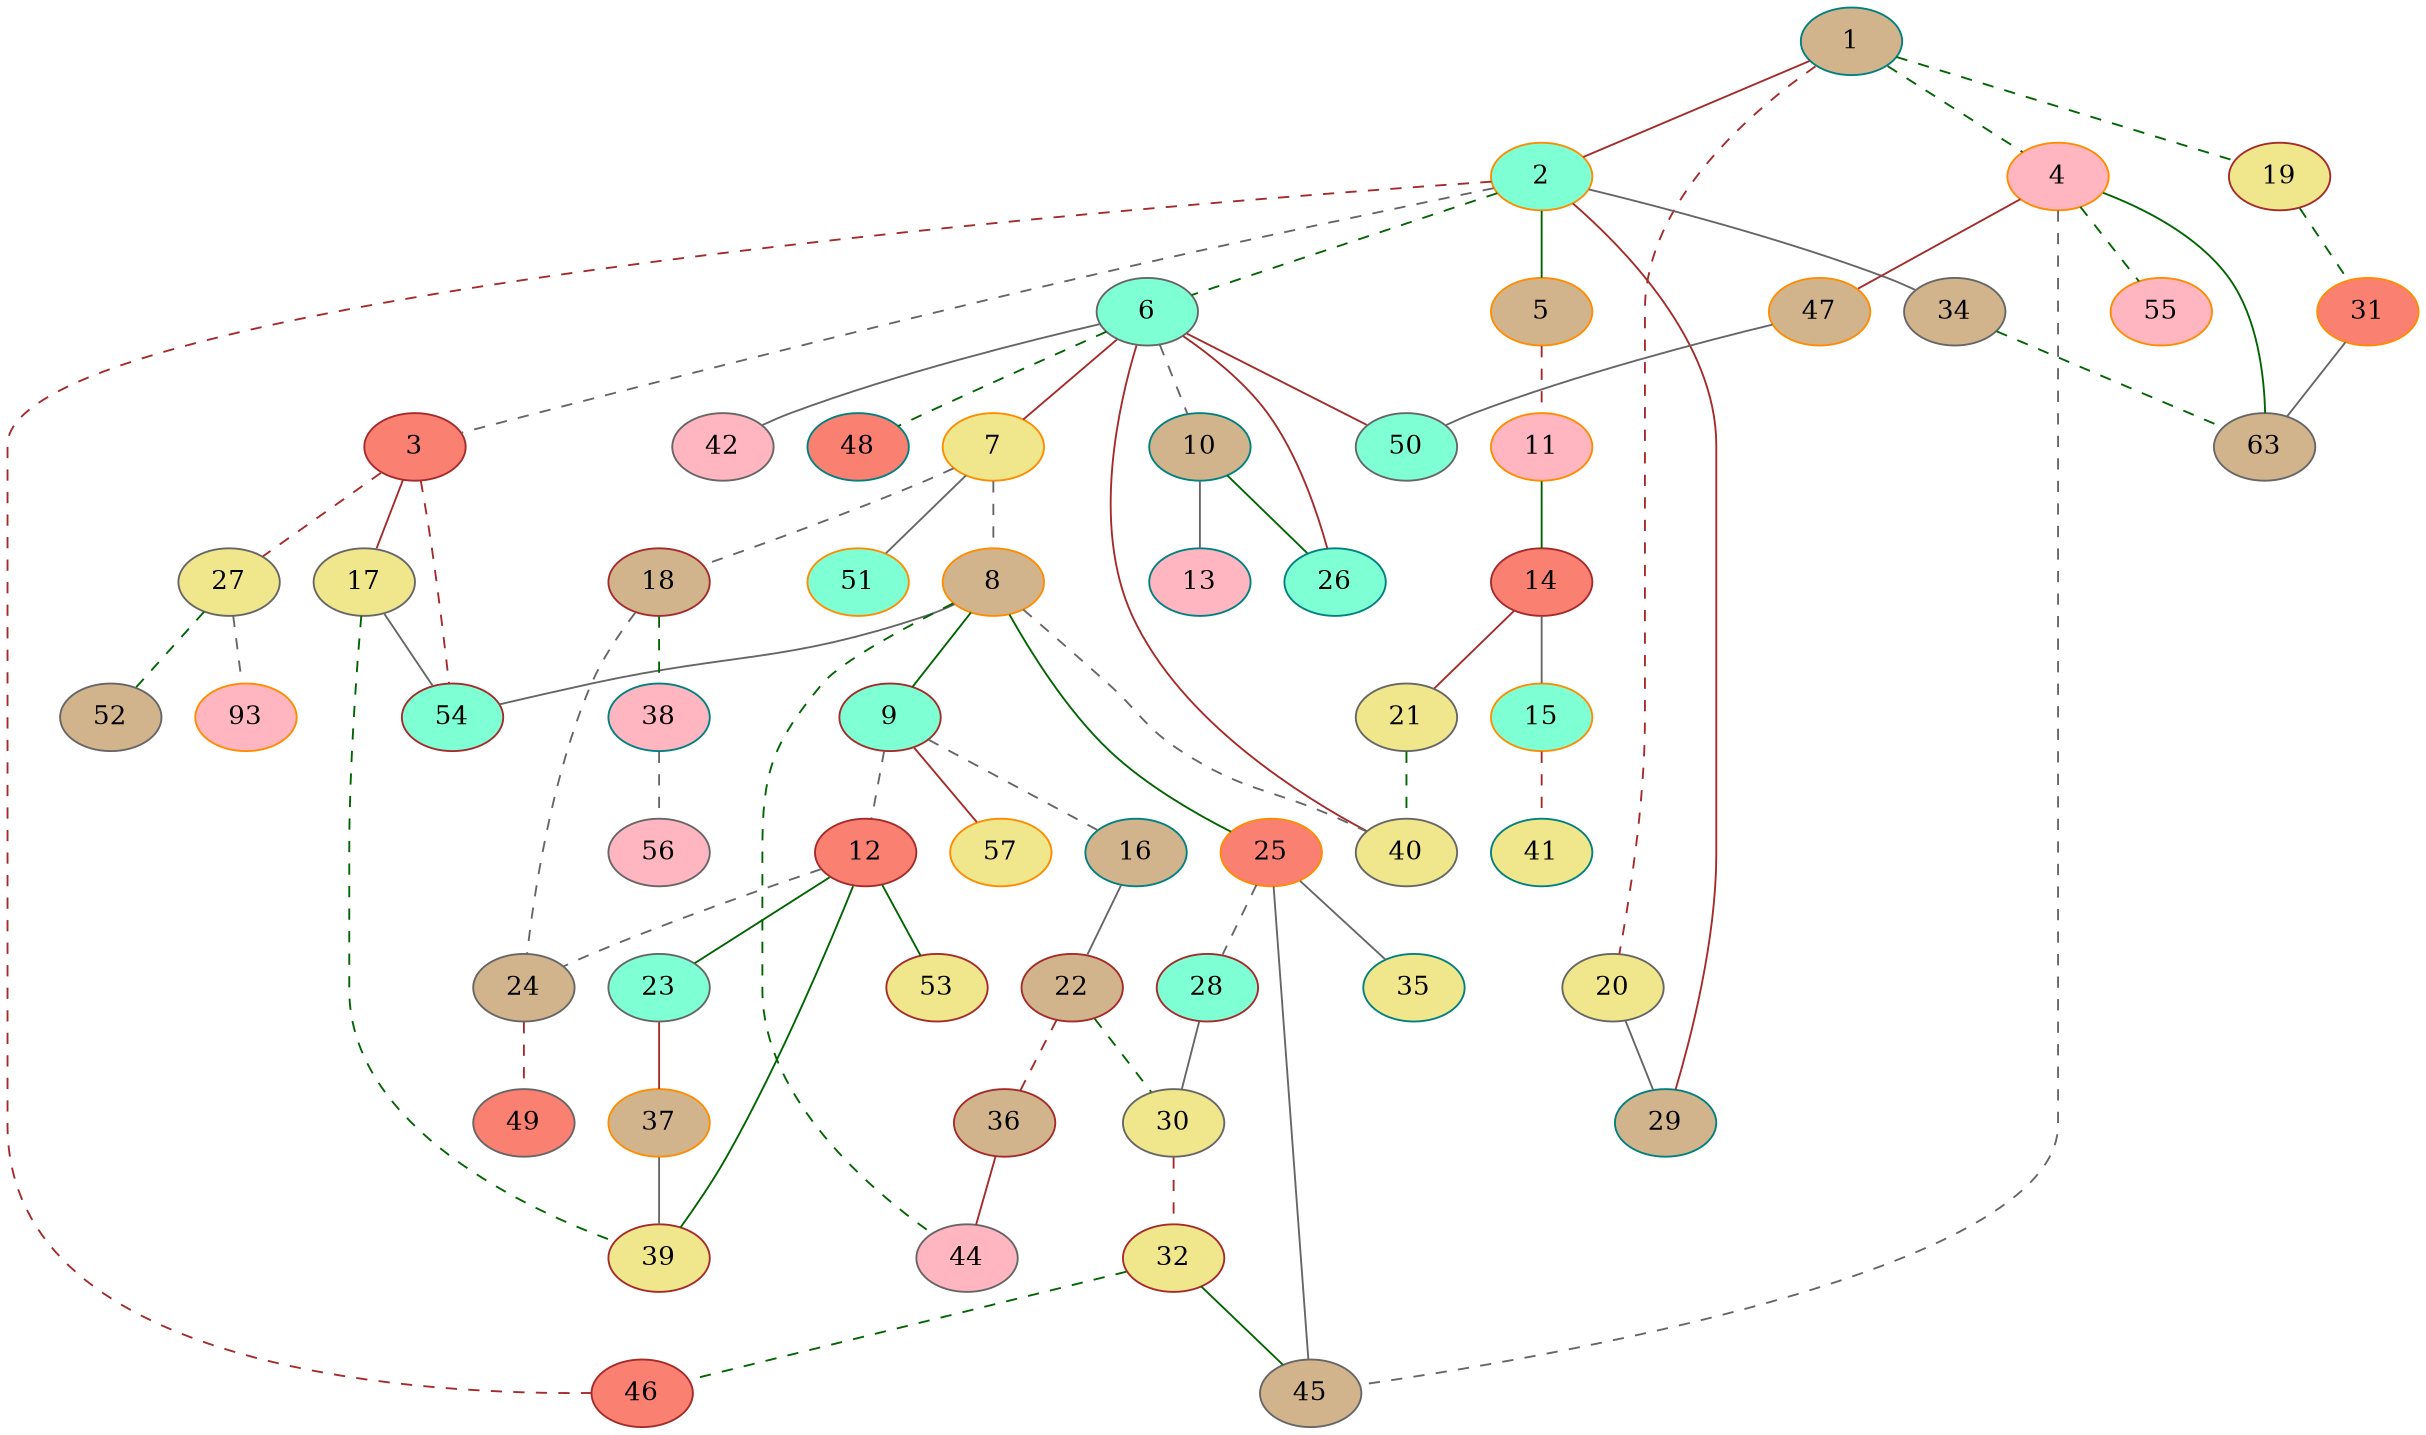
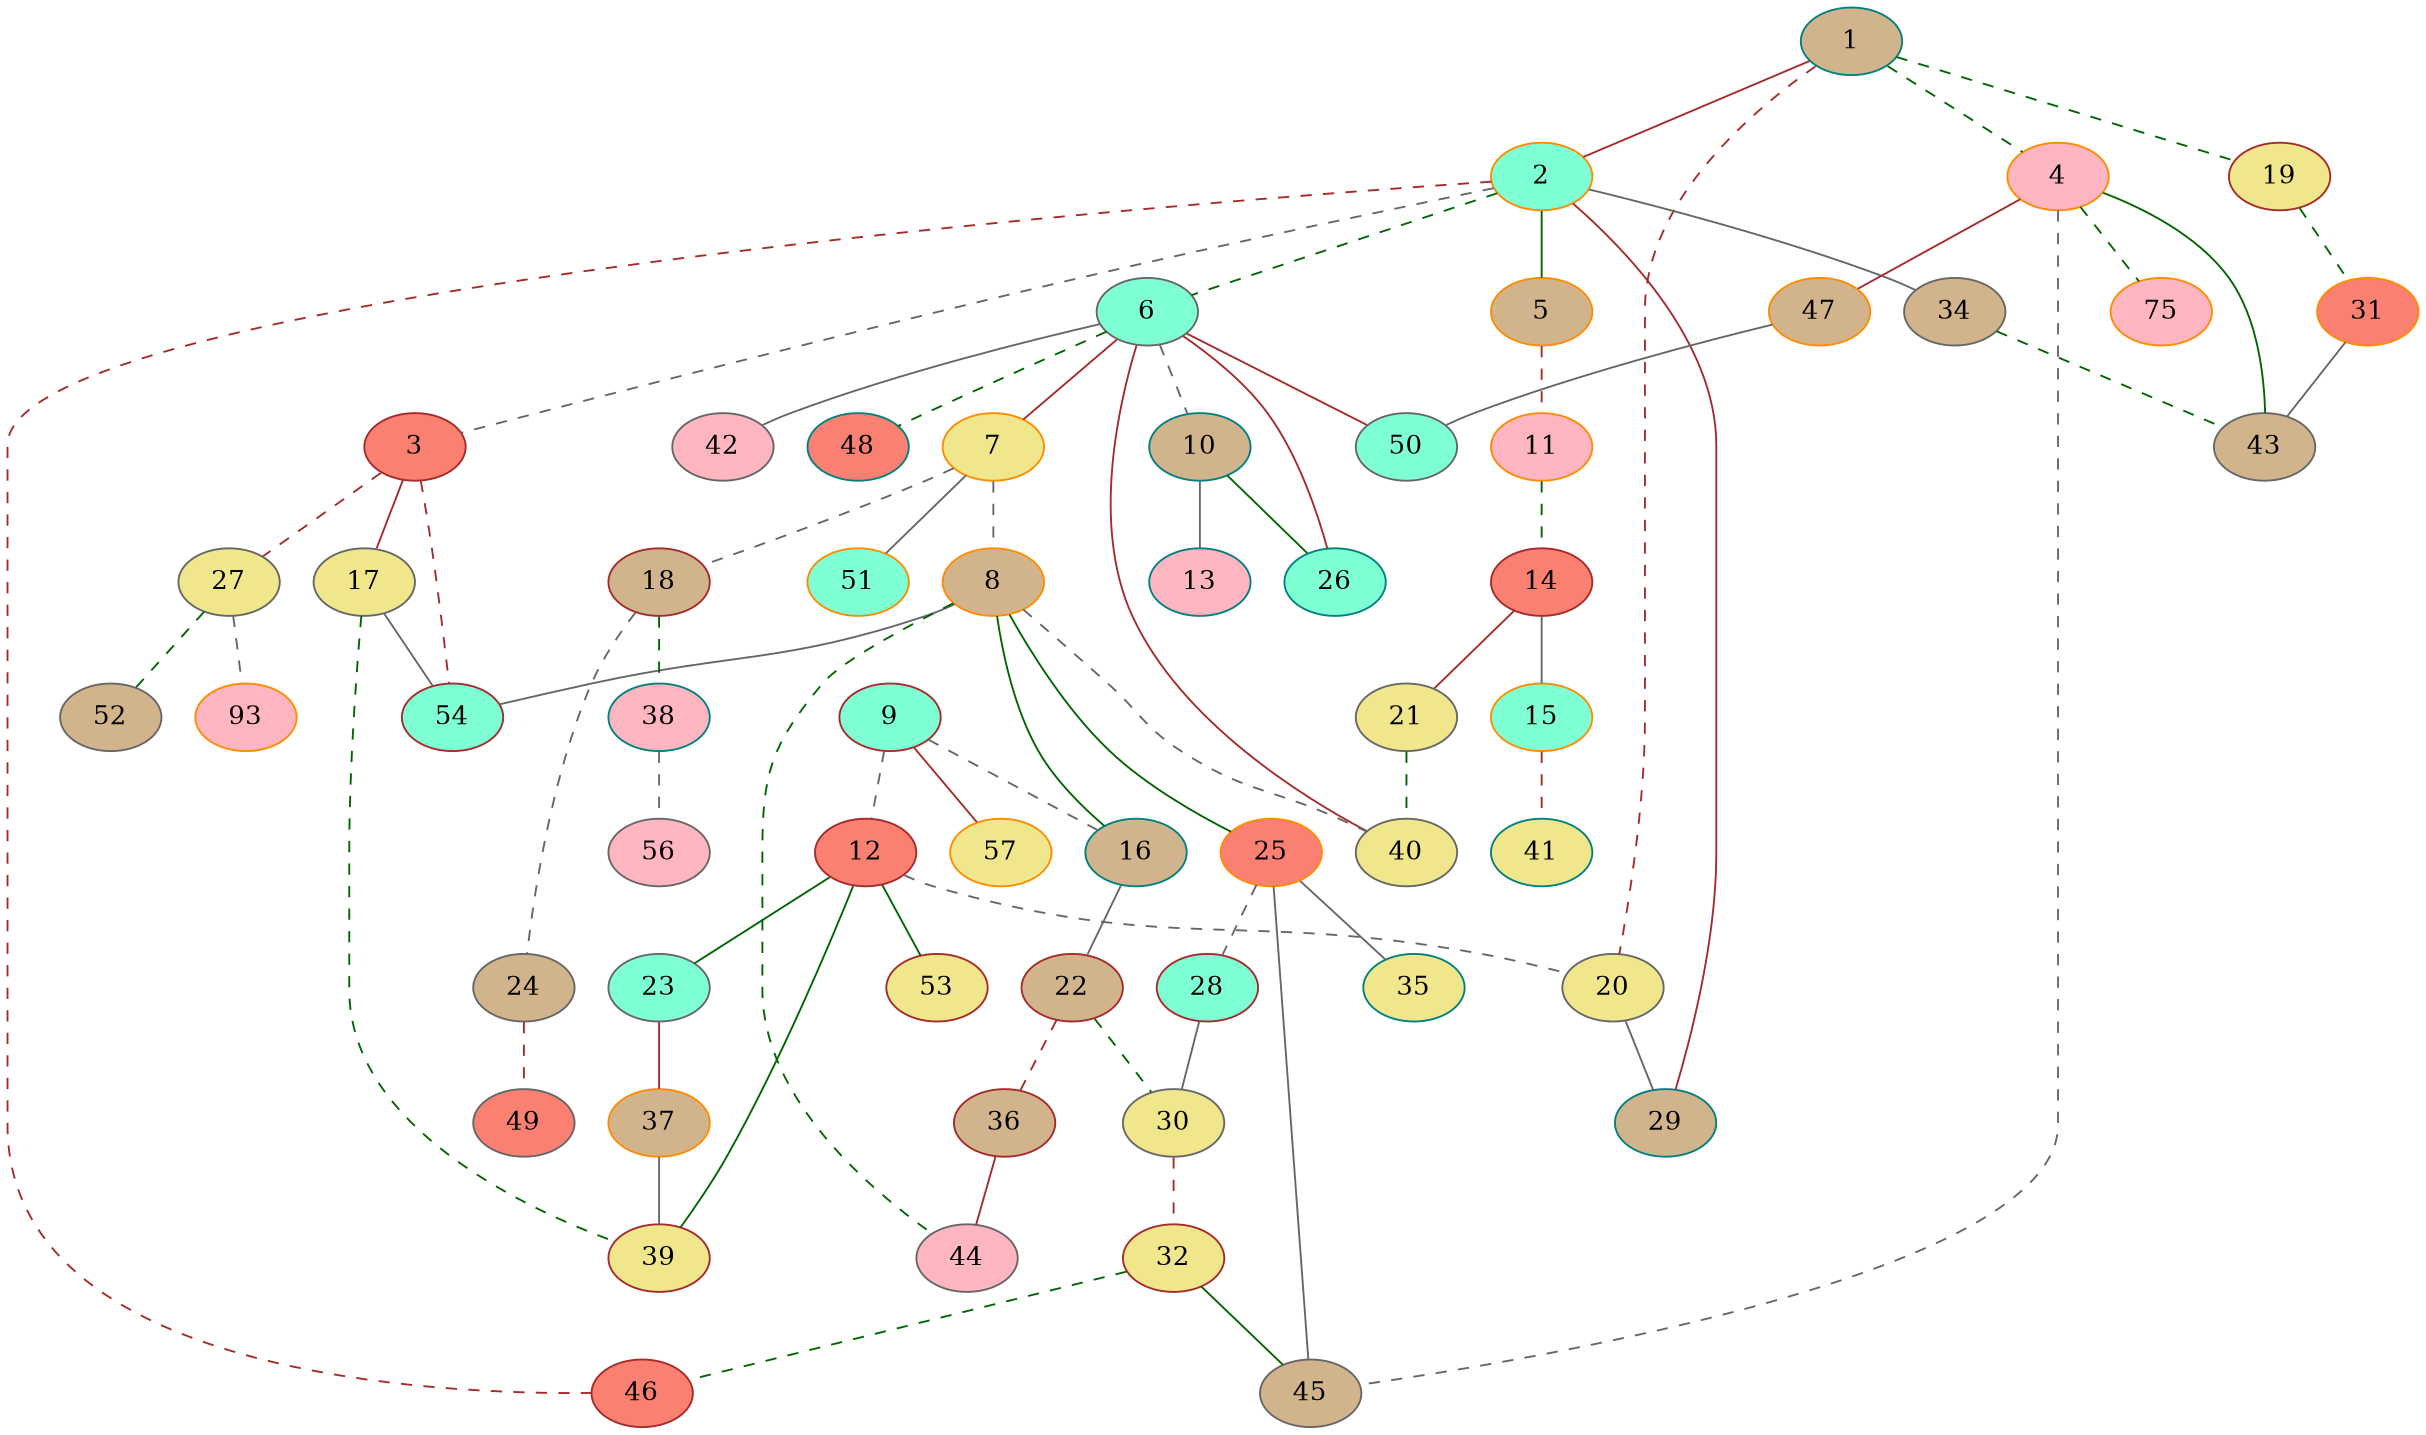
  graph {
    node [color=gray40 fillcolor=tan style=filled]
    edge [color=gray40 style=dashed]
    1 [color=teal]
    2 [color=darkorange fillcolor=aquamarine]
    4 [color=darkorange fillcolor=lightpink]
    19 [color=brown fillcolor=khaki]
    20 [fillcolor=khaki]
    3 [color=brown fillcolor=salmon]
    5 [color=darkorange]
    6 [fillcolor=aquamarine]
    29 [color=teal]
    34
    46 [color=brown fillcolor=salmon]
-   43 [label=63]
+   43
    45
    47 [color=darkorange]
-   55 [color=darkorange fillcolor=lightpink]
+   55 [color=darkorange fillcolor=lightpink label=75]
    31 [color=darkorange fillcolor=salmon]
    17 [fillcolor=khaki]
    27 [fillcolor=khaki]
    54 [color=brown fillcolor=aquamarine]
    11 [color=darkorange fillcolor=lightpink]
    7 [color=darkorange fillcolor=khaki]
    10 [color=teal]
    26 [color=teal fillcolor=aquamarine]
    40 [fillcolor=khaki]
    42 [fillcolor=lightpink]
    48 [color=teal fillcolor=salmon]
    50 [fillcolor=aquamarine]
    39 [color=brown fillcolor=khaki]
    n29 [color=darkorange fillcolor=lightpink label=93]
    52
    14 [color=brown fillcolor=salmon]
    8 [color=darkorange]
    18 [color=brown]
    51 [color=darkorange fillcolor=aquamarine]
    13 [color=teal fillcolor=lightpink]
    9 [color=brown fillcolor=aquamarine]
    25 [color=darkorange fillcolor=salmon]
    44 [fillcolor=lightpink]
    24
    38 [color=teal fillcolor=lightpink]
    12 [color=brown fillcolor=salmon]
    16 [color=teal]
    57 [color=darkorange fillcolor=khaki]
    28 [color=brown fillcolor=aquamarine]
    35 [color=teal fillcolor=khaki]
    23 [fillcolor=aquamarine]
    53 [color=brown fillcolor=khaki]
    22 [color=brown]
    15 [color=darkorange fillcolor=aquamarine]
    21 [fillcolor=khaki]
    37 [color=darkorange]
    41 [color=teal fillcolor=khaki]
    30 [fillcolor=khaki]
    36 [color=brown]
    49 [fillcolor=salmon]
    56 [fillcolor=lightpink]
    32 [color=brown fillcolor=khaki]
    1 -- 2 [color=brown style=solid]
    1 -- 4 [color=darkgreen]
    1 -- 19 [color=darkgreen]
    1 -- 20 [color=brown]
    2 -- 3
    2 -- 5 [color=darkgreen style=solid]
    2 -- 6 [color=darkgreen]
    2 -- 29 [color=brown style=solid]
    2 -- 34 [style=solid]
    2 -- 46 [color=brown]
    4 -- 43 [color=darkgreen style=solid]
    4 -- 45
    4 -- 47 [color=brown style=solid]
    4 -- 55 [color=darkgreen]
    19 -- 31 [color=darkgreen]
    20 -- 29 [style=solid]
    3 -- 17 [color=brown style=solid]
    3 -- 27 [color=brown]
    3 -- 54 [color=brown]
    5 -- 11 [color=brown]
    6 -- 7 [color=brown style=solid]
    6 -- 10
    6 -- 26 [color=brown style=solid]
    6 -- 40 [color=brown style=solid]
    6 -- 42 [style=solid]
    6 -- 48 [color=darkgreen]
    6 -- 50 [color=brown style=solid]
    34 -- 43 [color=darkgreen]
    47 -- 50 [style=solid]
    31 -- 43 [style=solid]
    17 -- 54 [style=solid]
    17 -- 39 [color=darkgreen]
    27 -- n29
    27 -- 52 [color=darkgreen]
-   11 -- 14 [color=darkgreen style=solid]
+   11 -- 14 [color=darkgreen]
    7 -- 8
    7 -- 18
    7 -- 51 [style=solid]
    10 -- 26 [color=darkgreen style=solid]
    10 -- 13 [style=solid]
    14 -- 15 [style=solid]
    14 -- 21 [color=brown style=solid]
    8 -- 54 [style=solid]
    8 -- 40
-   8 -- 9 [color=darkgreen style=solid]
+   8 -- 16 [color=darkgreen style=solid]
    8 -- 25 [color=darkgreen style=solid]
    8 -- 44 [color=darkgreen]
    18 -- 24
    18 -- 38 [color=darkgreen]
    9 -- 12
    9 -- 16
    9 -- 57 [color=brown style=solid]
    25 -- 45 [style=solid]
    25 -- 28
    25 -- 35 [style=solid]
    24 -- 49 [color=brown]
    38 -- 56
-   12 -- 24
+   12 -- 20
    12 -- 39 [color=darkgreen style=solid]
    12 -- 23 [color=darkgreen style=solid]
    12 -- 53 [color=darkgreen style=solid]
    16 -- 22 [style=solid]
    28 -- 30 [style=solid]
    23 -- 37 [color=brown style=solid]
    22 -- 30 [color=darkgreen]
    22 -- 36 [color=brown]
    15 -- 41 [color=brown]
    21 -- 40 [color=darkgreen]
    37 -- 39 [style=solid]
    30 -- 32 [color=brown]
    36 -- 44 [color=brown style=solid]
    32 -- 46 [color=darkgreen]
    32 -- 45 [color=darkgreen style=solid]
  }
